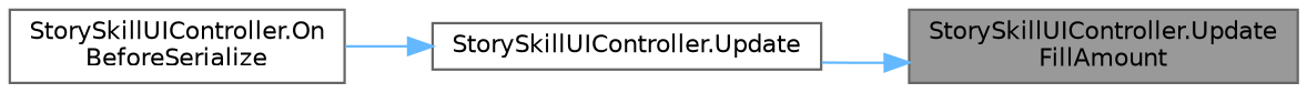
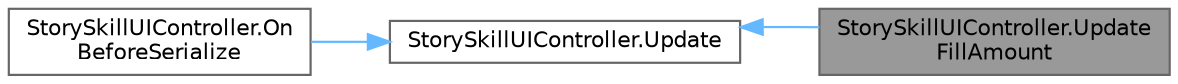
  digraph {
    rankdir=RL
    node [color=grey40 fillcolor=white fontname=Helvetica fontsize=10 shape=box style=filled]
    edge [color=steelblue1 dir=back fontname=Helvetica fontsize=10 labelfontname=Helvetica labelfontsize=10 style=solid]
    n1 [color=gray40 fillcolor=grey60 fontcolor=black height=0.2 label="StorySkillUIController.Update\lFillAmount" width=0.4]
    n2 [height=0.2 label="StorySkillUIController.Update" width=0.4]
    n3 [height=0.2 label="StorySkillUIController.On\lBeforeSerialize" width=0.4]
-   n1 -> n2
+   n2 -> n1
    n2 -> n3
  }
